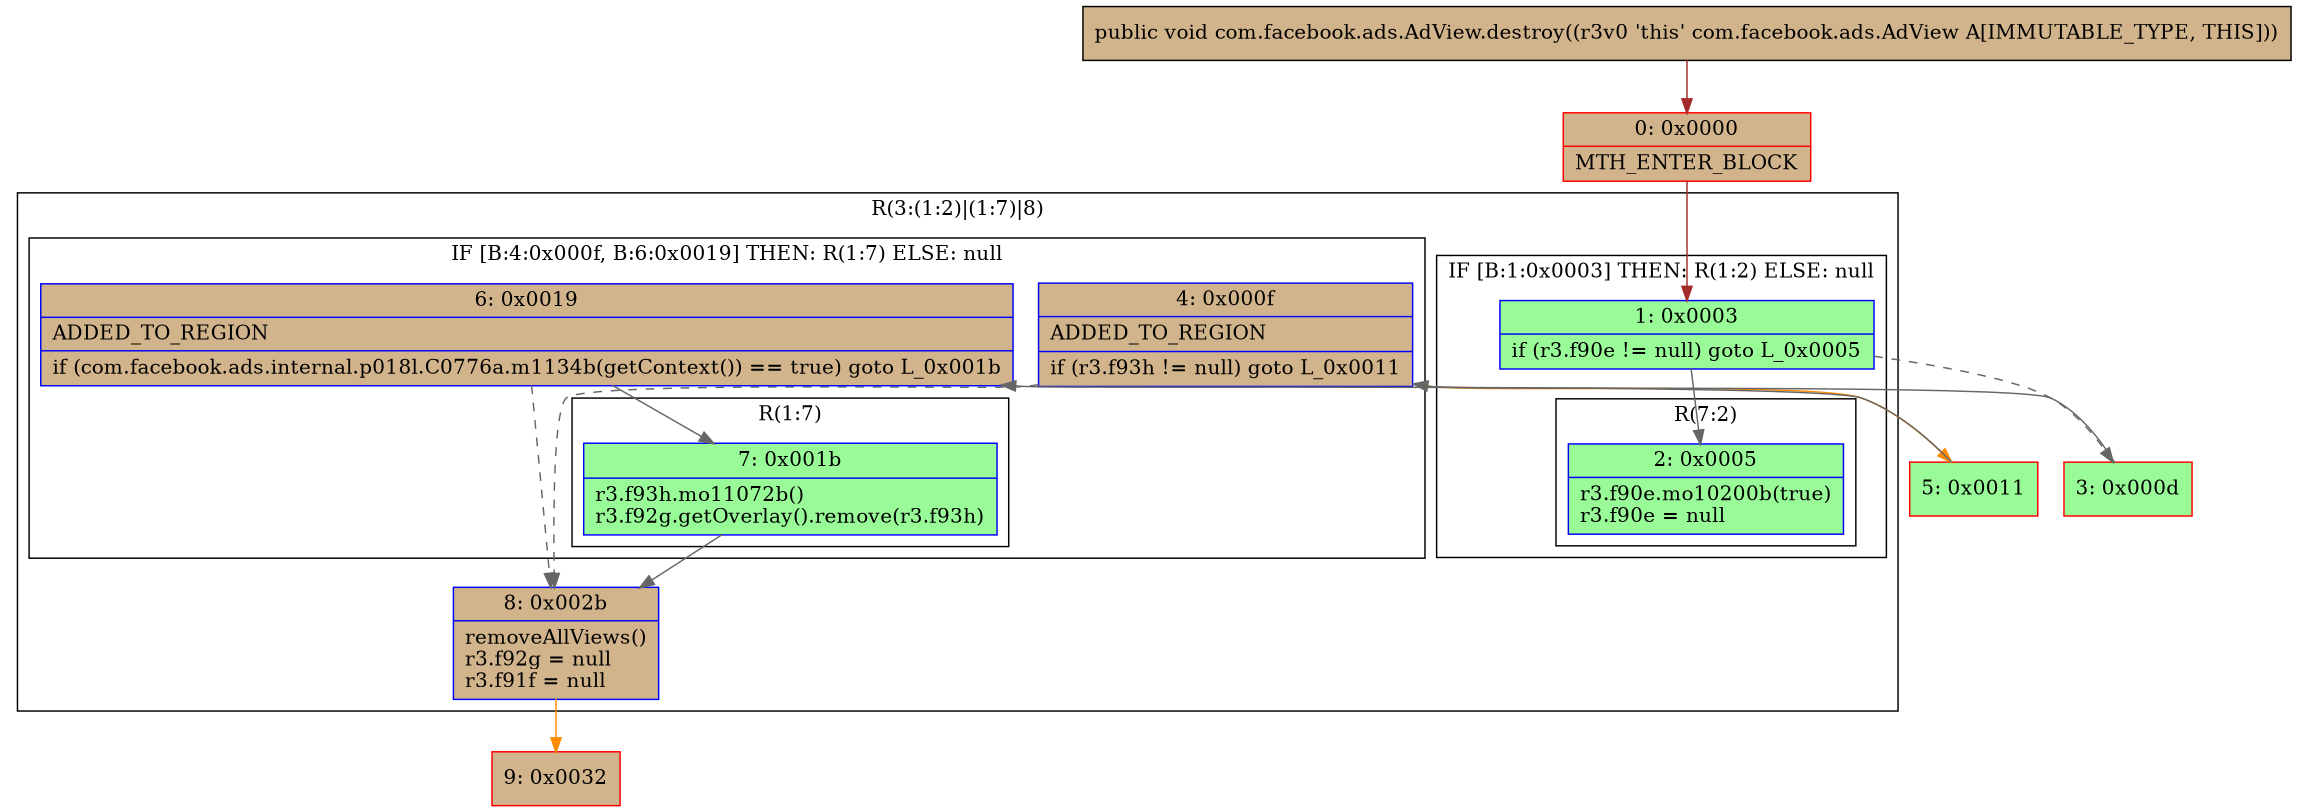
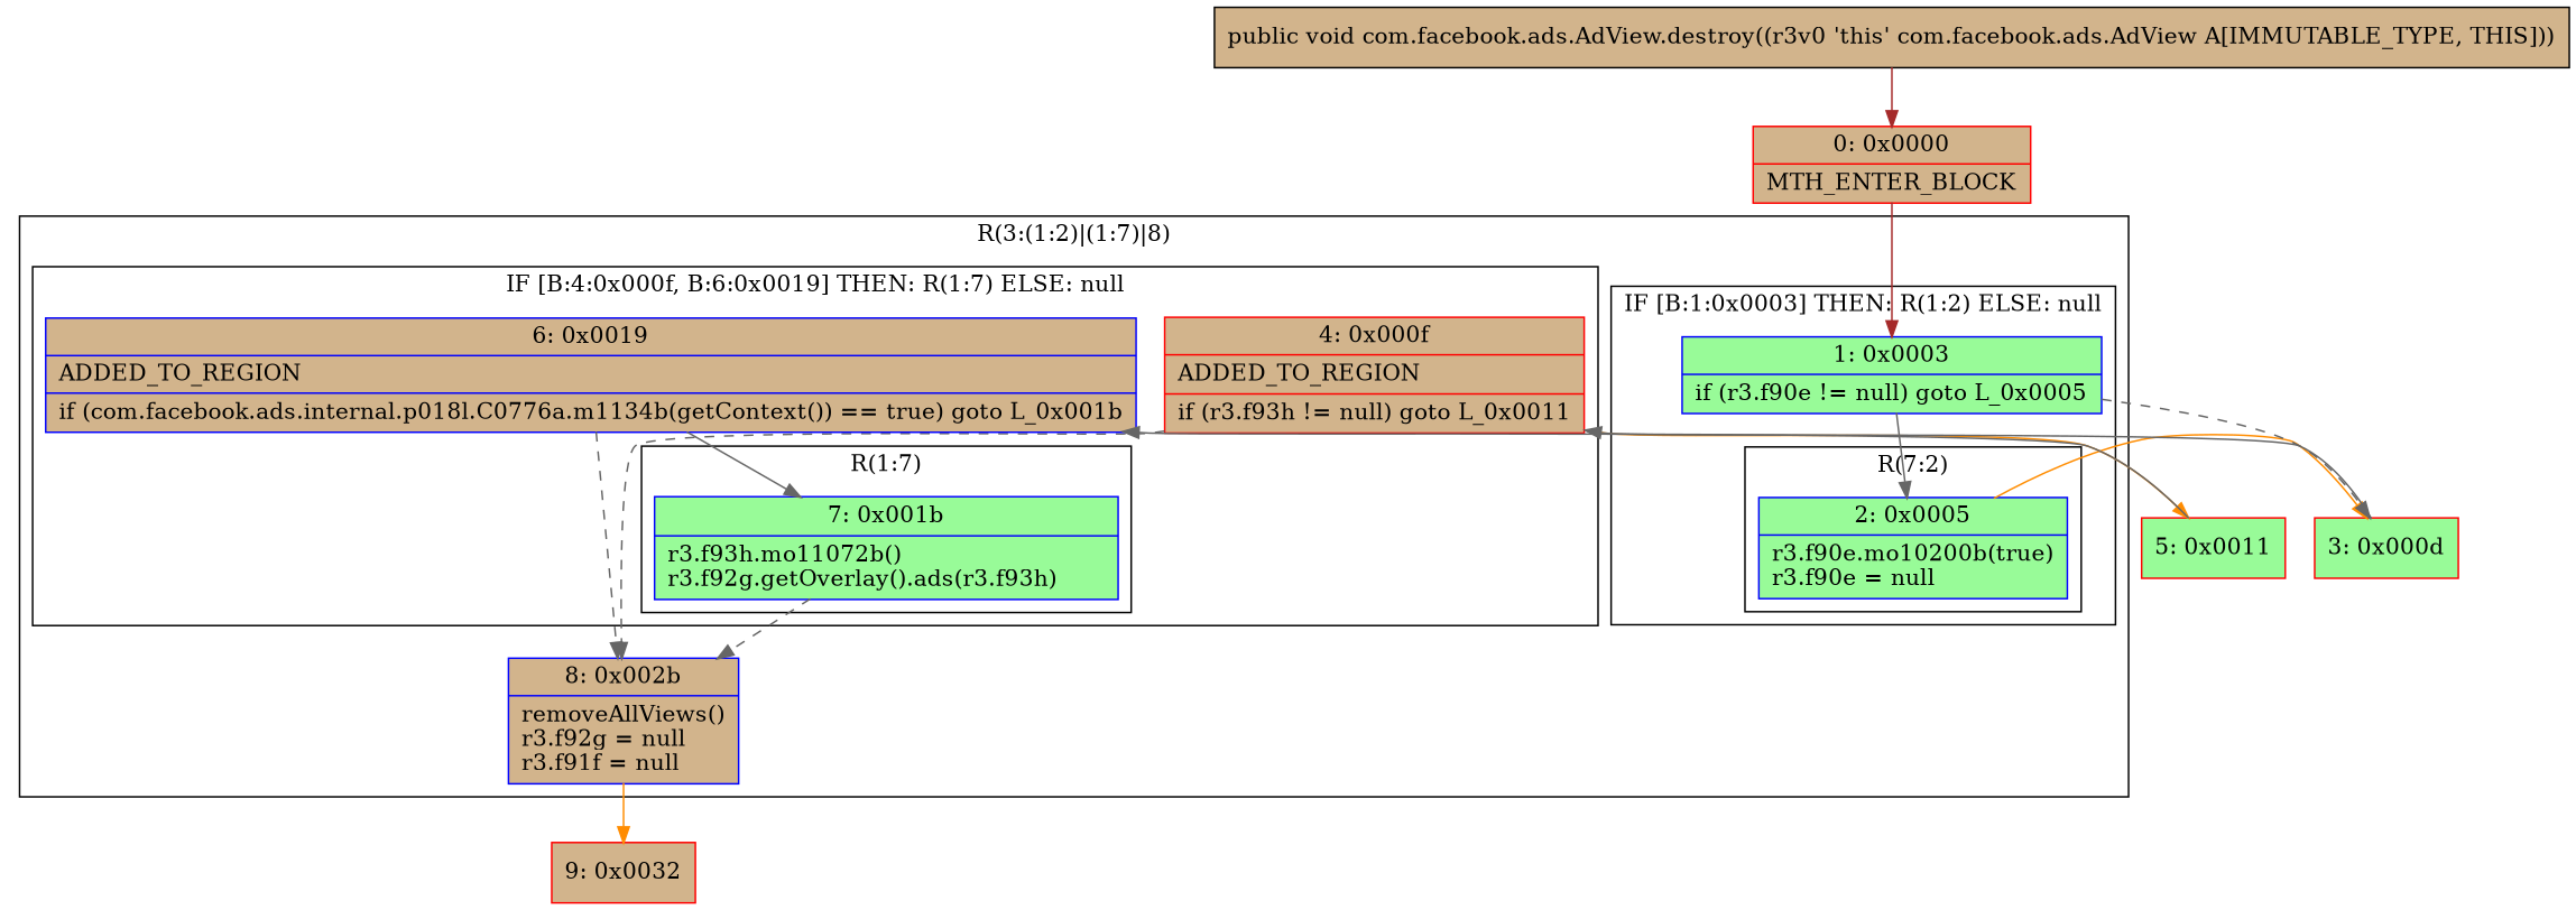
  digraph {
    node [color=blue fillcolor=tan shape=record style=filled]
    edge [color=gray40]
    n1 [fillcolor=palegreen label="{2\:\ 0x0005|r3.f90e.mo10200b(true)\lr3.f90e = null\l}"]
    n2 [fillcolor=palegreen label="{1\:\ 0x0003|if (r3.f90e != null) goto L_0x0005\l}"]
-   n3 [fillcolor=palegreen label="{7\:\ 0x001b|r3.f93h.mo11072b()\lr3.f92g.getOverlay().remove(r3.f93h)\l}"]
-   n4 [label="{4\:\ 0x000f|ADDED_TO_REGION\l|if (r3.f93h != null) goto L_0x0011\l}"]
+   n3 [fillcolor=palegreen label="{7\:\ 0x001b|r3.f93h.mo11072b()\lr3.f92g.getOverlay().ads(r3.f93h)\l}"]
+   n4 [color=red label="{4\:\ 0x000f|ADDED_TO_REGION\l|if (r3.f93h != null) goto L_0x0011\l}"]
    n5 [label="{6\:\ 0x0019|ADDED_TO_REGION\l|if (com.facebook.ads.internal.p018l.C0776a.m1134b(getContext()) == true) goto L_0x001b\l}"]
    n6 [label="{8\:\ 0x002b|removeAllViews()\lr3.f92g = null\lr3.f91f = null\l}"]
    n7 [color=red fillcolor=palegreen label="{3\:\ 0x000d}"]
    n8 [color=red fillcolor=palegreen label="{5\:\ 0x0011}"]
    n9 [color=red label="{9\:\ 0x0032}"]
    n10 [color=red label="{0\:\ 0x0000|MTH_ENTER_BLOCK\l}"]
    n11 [label="{public void com.facebook.ads.AdView.destroy((r3v0 'this' com.facebook.ads.AdView A[IMMUTABLE_TYPE, THIS])) }" color=""]
    subgraph cluster_1 {
      label="R(3:(1:2)|(1:7)|8)"
      n6
      subgraph cluster_2 {
        label="IF [B:1:0x0003] THEN: R(1:2) ELSE: null"
        n2
        subgraph cluster_3 {
          label="R(7:2)"
          n1
        }
      }
      subgraph cluster_4 {
        label="IF [B:4:0x000f, B:6:0x0019] THEN: R(1:7) ELSE: null"
        n4
        n5
        subgraph cluster_5 {
          label="R(1:7)"
          n3
        }
      }
    }
+   n1 -> n7 [color=darkorange]
    n2 -> n1
    n2 -> n7 [style=dashed]
-   n3 -> n6
+   n3 -> n6 [style=dashed]
    n4 -> n6 [style=dashed]
    n4 -> n8 [color=darkorange]
    n5 -> n3
    n5 -> n6 [style=dashed]
    n6 -> n9 [color=darkorange]
    n7 -> n4
    n8 -> n5
    n10 -> n2 [color=brown]
    n11 -> n10 [color=brown]
  }
